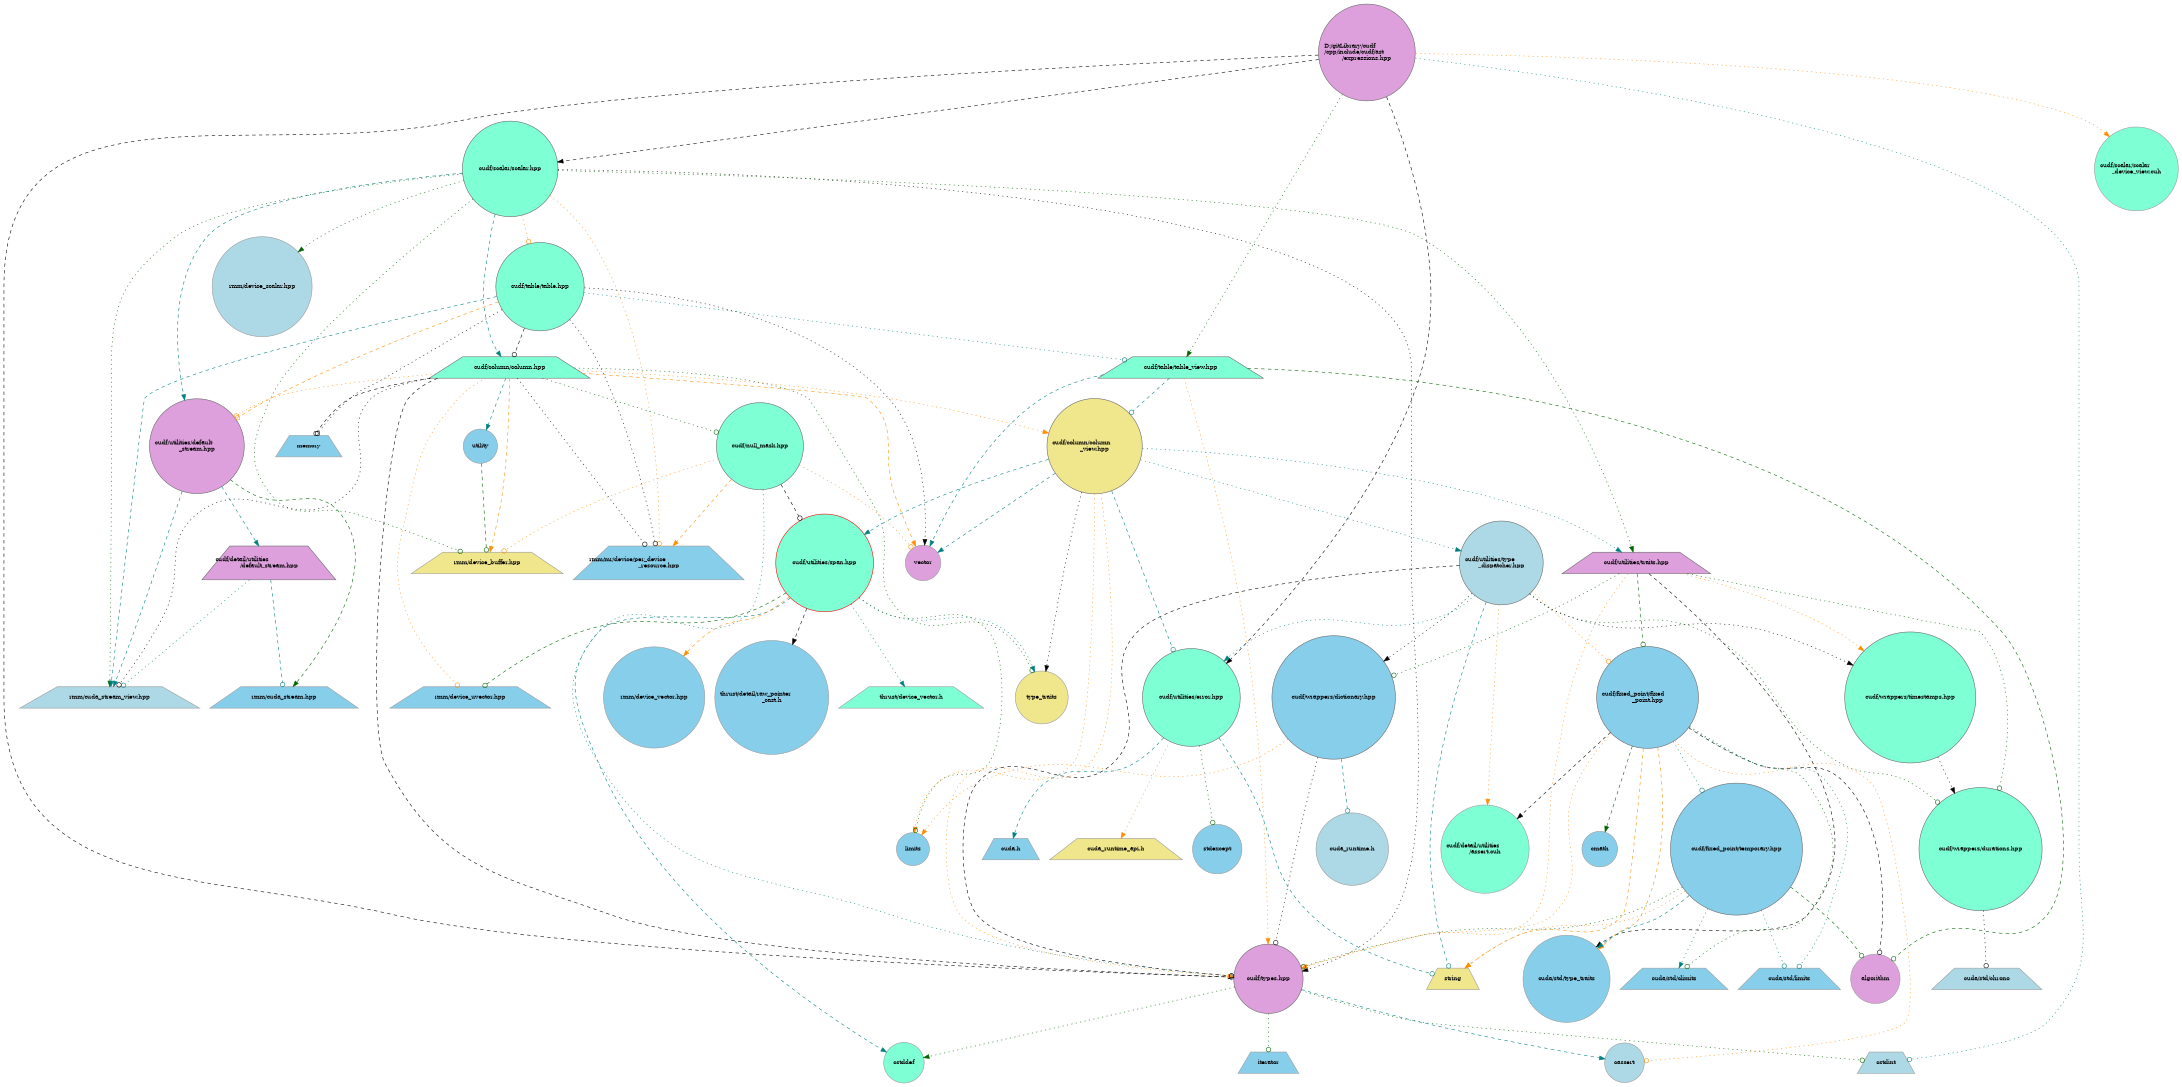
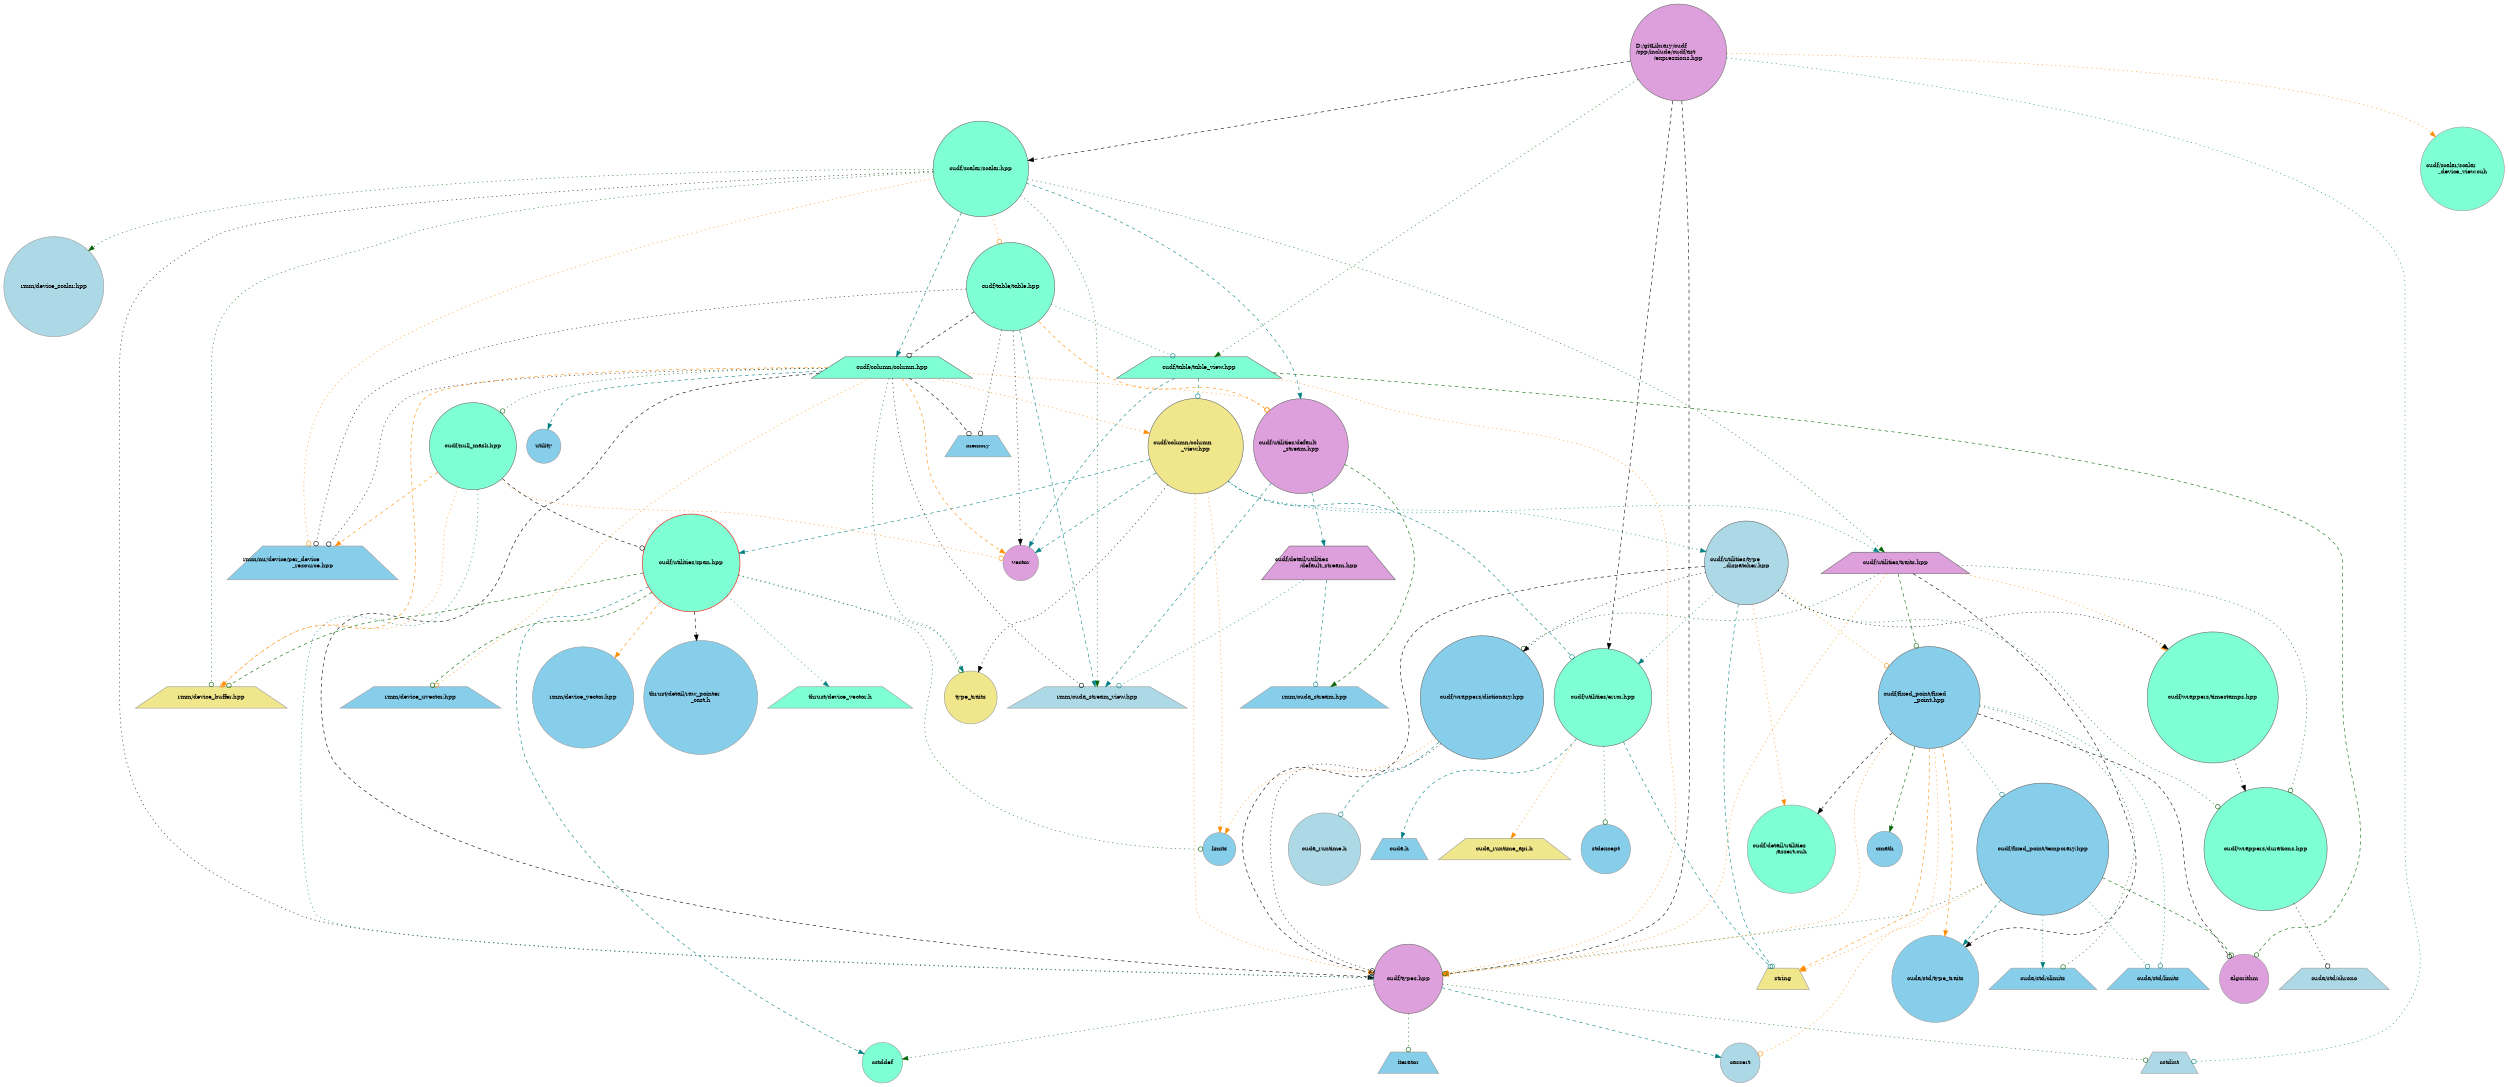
  digraph {
    fontname="DejaVu Serif"
    node [color=grey60 fillcolor=skyblue fontname="DejaVu Serif" fontsize=10 shape=circle style=filled]
    edge [arrowhead=normal color=teal fontname="DejaVu Serif" fontsize=10 labelfontname=Helvetica labelfontsize=10 style=dotted]
    n1 [color=gray40 fillcolor=plum fontcolor=black height=0.2 label="D:/gitLibrary/cudf\l/cpp/include/cudf/ast\l/expressions.hpp" width=0.4]
    n2 [color=grey40 fillcolor=aquamarine height=0.2 label="cudf/scalar/scalar.hpp" width=0.4]
    n3 [color=grey40 fillcolor=plum height=0.2 label="cudf/types.hpp" width=0.4]
    n4 [fillcolor=lightblue height=0.2 label=cstdint shape=trapezium width=0.4]
    n5 [color=grey40 fillcolor=aquamarine height=0.2 label="cudf/utilities/error.hpp" width=0.4]
    n6 [color=grey40 fillcolor=aquamarine height=0.2 label="cudf/table/table_view.hpp" shape=trapezium width=0.4]
    n7 [fillcolor=aquamarine height=0.2 label="cudf/scalar/scalar\l_device_view.cuh" width=0.4]
    n8 [color=grey40 fillcolor=aquamarine height=0.2 label="cudf/column/column.hpp" shape=trapezium width=0.4]
    n9 [fillcolor=khaki height=0.2 label="rmm/device_buffer.hpp" shape=trapezium width=0.4]
    n10 [color=grey40 fillcolor=plum height=0.2 label="cudf/utilities/traits.hpp" shape=trapezium width=0.4]
    n11 [height=0.2 label="rmm/mr/device/per_device\l_resource.hpp" shape=trapezium width=0.4]
    n12 [color=grey40 fillcolor=plum height=0.2 label="cudf/utilities/default\l_stream.hpp" width=0.4]
    n13 [fillcolor=lightblue height=0.2 label="rmm/cuda_stream_view.hpp" shape=trapezium width=0.4]
    n14 [color=grey40 fillcolor=aquamarine height=0.2 label="cudf/table/table.hpp" width=0.4]
    n15 [fillcolor=lightblue height=0.2 label="rmm/device_scalar.hpp" width=0.4]
    n16 [fillcolor=lightblue height=0.2 label=cassert width=0.4]
    n17 [fillcolor=aquamarine height=0.2 label=cstddef width=0.4]
    n18 [height=0.2 label=iterator shape=trapezium width=0.4]
    n19 [height=0.2 label="cuda.h" shape=trapezium width=0.4]
    n20 [fillcolor=khaki height=0.2 label="cuda_runtime_api.h" shape=trapezium width=0.4]
    n21 [height=0.2 label=stdexcept width=0.4]
    n22 [fillcolor=khaki height=0.2 label=string shape=trapezium width=0.4]
    n23 [color=grey40 fillcolor=khaki height=0.2 label="cudf/column/column\l_view.hpp" width=0.4]
    n24 [fillcolor=plum height=0.2 label=vector width=0.4]
    n25 [fillcolor=plum height=0.2 label=algorithm width=0.4]
    n26 [height=0.2 label="rmm/device_uvector.hpp" shape=trapezium width=0.4]
    n27 [fillcolor=khaki height=0.2 label=type_traits width=0.4]
    n28 [color=grey40 fillcolor=aquamarine height=0.2 label="cudf/null_mask.hpp" width=0.4]
    n29 [height=0.2 label=memory shape=trapezium width=0.4]
    n30 [height=0.2 label=utility width=0.4]
    n31 [color=grey40 height=0.2 label="cudf/fixed_point/fixed\l_point.hpp" width=0.4]
    n32 [height=0.2 label="cuda/std/type_traits" width=0.4]
    n33 [color=grey40 height=0.2 label="cudf/wrappers/dictionary.hpp" width=0.4]
    n34 [color=grey40 fillcolor=aquamarine height=0.2 label="cudf/wrappers/durations.hpp" width=0.4]
    n35 [color=grey40 fillcolor=aquamarine height=0.2 label="cudf/wrappers/timestamps.hpp" width=0.4]
    n36 [color=grey40 fillcolor=plum height=0.2 label="cudf/detail/utilities\l/default_stream.hpp" shape=trapezium width=0.4]
    n37 [height=0.2 label="rmm/cuda_stream.hpp" shape=trapezium width=0.4]
    n38 [color=red fillcolor=aquamarine height=0.2 label="cudf/utilities/span.hpp" width=0.4]
    n39 [height=0.2 label=limits width=0.4]
    n40 [color=grey40 fillcolor=lightblue height=0.2 label="cudf/utilities/type\l_dispatcher.hpp" width=0.4]
    n41 [height=0.2 label="rmm/device_vector.hpp" width=0.4]
    n42 [height=0.2 label="thrust/detail/raw_pointer\l_cast.h" width=0.4]
    n43 [fillcolor=aquamarine height=0.2 label="thrust/device_vector.h" shape=trapezium width=0.4]
    n44 [fillcolor=aquamarine height=0.2 label="cudf/detail/utilities\l/assert.cuh" width=0.4]
    n45 [color=grey40 height=0.2 label="cudf/fixed_point/temporary.hpp" width=0.4]
    n46 [height=0.2 label="cuda/std/climits" shape=trapezium width=0.4]
    n47 [height=0.2 label="cuda/std/limits" shape=trapezium width=0.4]
    n48 [height=0.2 label=cmath width=0.4]
    n49 [fillcolor=lightblue height=0.2 label="cuda_runtime.h" width=0.4]
    n50 [fillcolor=lightblue height=0.2 label="cuda/std/chrono" shape=trapezium width=0.4]
    n1 -> n2 [color=black style=dashed]
    n1 -> n3 [color=black style=dashed]
    n1 -> n4 [arrowhead=odot]
    n1 -> n5 [color=black style=dashed]
    n1 -> n6 [color=darkgreen]
    n1 -> n7 [color=darkorange]
    n2 -> n3 [color=black]
    n2 -> n8 [style=dashed]
    n2 -> n9 [arrowhead=odot color=darkgreen]
    n2 -> n10 [color=darkgreen]
    n2 -> n11 [arrowhead=odot color=darkorange]
    n2 -> n12 [style=dashed]
    n2 -> n13 [color=darkgreen]
    n2 -> n14 [arrowhead=odot color=darkorange]
    n2 -> n15 [color=darkgreen]
    n3 -> n4 [arrowhead=odot color=darkgreen]
    n3 -> n16 [style=dashed]
    n3 -> n17 [color=darkgreen]
    n3 -> n18 [arrowhead=odot color=darkgreen]
    n5 -> n19 [style=dashed]
    n5 -> n20 [color=darkorange]
    n5 -> n21 [arrowhead=odot color=darkgreen]
    n5 -> n22 [arrowhead=odot style=dashed]
    n6 -> n3 [color=darkorange]
    n6 -> n23 [arrowhead=odot style=dashed]
    n6 -> n24 [style=dashed]
    n6 -> n25 [arrowhead=odot color=darkgreen style=dashed]
    n8 -> n3 [arrowhead=odot color=black style=dashed]
    n8 -> n9 [color=darkorange style=dashed]
    n8 -> n11 [arrowhead=odot color=black]
    n8 -> n12 [arrowhead=odot color=darkorange]
    n8 -> n13 [arrowhead=odot color=black]
    n8 -> n23 [color=darkorange]
    n8 -> n24 [color=darkorange style=dashed]
    n8 -> n26 [arrowhead=odot color=darkorange]
    n8 -> n27 [arrowhead=odot color=darkgreen]
    n8 -> n28 [arrowhead=odot color=darkgreen]
    n8 -> n29 [arrowhead=odot color=black style=dashed]
    n8 -> n30 [style=dashed]
    n10 -> n3 [color=darkorange]
    n10 -> n31 [arrowhead=odot color=darkgreen style=dashed]
    n10 -> n32 [color=black style=dashed]
    n10 -> n33 [arrowhead=odot color=darkgreen]
    n10 -> n34 [arrowhead=odot color=darkgreen]
    n10 -> n35 [color=darkorange]
    n12 -> n13 [style=dashed]
    n12 -> n36 [style=dashed]
    n12 -> n37 [color=darkgreen style=dashed]
    n14 -> n6 [arrowhead=odot]
    n14 -> n8 [arrowhead=odot color=black style=dashed]
    n14 -> n11 [arrowhead=odot color=black]
    n14 -> n12 [arrowhead=odot color=darkorange style=dashed]
    n14 -> n13 [style=dashed]
    n14 -> n24 [color=black]
    n14 -> n29 [arrowhead=odot color=black]
    n23 -> n3 [color=darkorange]
    n23 -> n5 [arrowhead=odot style=dashed]
    n23 -> n10
    n23 -> n24 [style=dashed]
    n23 -> n27 [color=black]
    n23 -> n38 [style=dashed]
    n23 -> n39 [color=darkorange]
    n23 -> n40
    n28 -> n3 [arrowhead=odot]
    n28 -> n9 [arrowhead=odot color=darkorange]
    n28 -> n11 [color=darkorange style=dashed]
    n28 -> n24 [arrowhead=odot color=darkorange]
    n28 -> n38 [arrowhead=odot color=black style=dashed]
    n31 -> n3 [arrowhead=odot color=darkorange]
    n31 -> n16 [arrowhead=odot color=darkorange]
    n31 -> n22 [color=darkorange style=dashed]
    n31 -> n25 [arrowhead=odot color=black style=dashed]
    n31 -> n32 [color=darkorange style=dashed]
    n31 -> n44 [color=black style=dashed]
    n31 -> n45 [arrowhead=odot]
    n31 -> n46 [arrowhead=odot color=darkgreen]
    n31 -> n47 [arrowhead=odot]
    n31 -> n48 [color=darkgreen style=dashed]
    n33 -> n3 [arrowhead=odot color=black]
    n33 -> n39 [color=darkorange]
    n33 -> n49 [arrowhead=odot style=dashed]
    n34 -> n50 [arrowhead=odot color=black]
    n35 -> n34 [color=black]
    n36 -> n13 [arrowhead=odot]
    n36 -> n37 [arrowhead=odot style=dashed]
-   n30 -> n9 [arrowhead=odot color=darkgreen style=dashed]
+   n38 -> n9 [arrowhead=odot color=darkgreen style=dashed]
    n38 -> n17 [style=dashed]
    n38 -> n26 [arrowhead=odot color=darkgreen style=dashed]
    n38 -> n27
    n38 -> n39 [arrowhead=odot color=darkgreen]
    n38 -> n41 [color=darkorange style=dashed]
    n38 -> n42 [color=black style=dashed]
    n38 -> n43
    n40 -> n3 [arrowhead=odot color=black style=dashed]
    n40 -> n5
    n40 -> n22 [arrowhead=odot style=dashed]
    n40 -> n31 [arrowhead=odot color=darkorange]
    n40 -> n33 [color=black]
    n40 -> n34 [arrowhead=odot color=darkgreen]
    n40 -> n35 [color=black]
    n40 -> n44 [color=darkorange]
    n45 -> n3 [arrowhead=odot color=darkgreen]
    n45 -> n22 [color=darkorange]
    n45 -> n25 [arrowhead=odot color=darkgreen style=dashed]
    n45 -> n32 [style=dashed]
    n45 -> n46
    n45 -> n47 [arrowhead=odot]
  }
